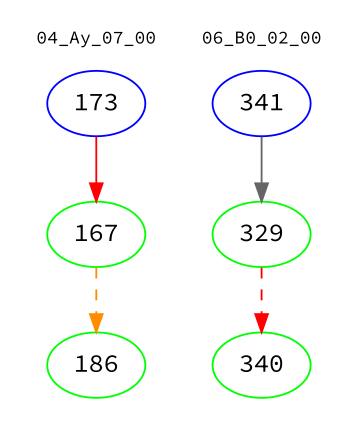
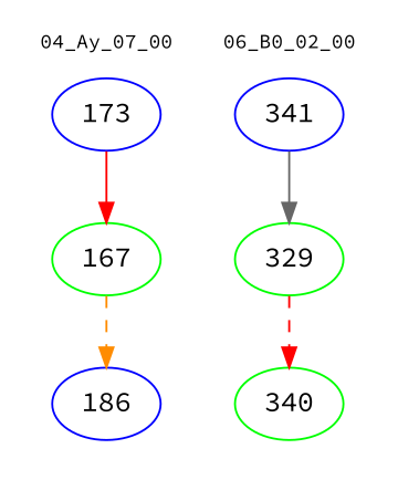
  digraph {
    fontname="Source Code Pro"
    node [color=green fontname="Source Code Pro"]
    edge [color=red fontname="Source Code Pro" style=solid]
    n1 [color=blue label=173]
    n2 [label=167]
-   n3 [label=186]
+   n3 [color=blue label=186]
    n4 [color=blue label=341]
    n5 [label=329]
    n6 [label=340]
    subgraph cluster_1 {
      color=white
      fontsize=10
      label="04_Ay_07_00"
      n1
      n2
      n3
    }
    subgraph cluster_2 {
      color=white
      fontsize=10
      label="06_B0_02_00"
      n4
      n5
      n6
    }
    n1 -> n2
    n2 -> n3 [color=darkorange style=dashed]
    n4 -> n5 [color=gray40]
    n5 -> n6 [style=dashed]
  }
